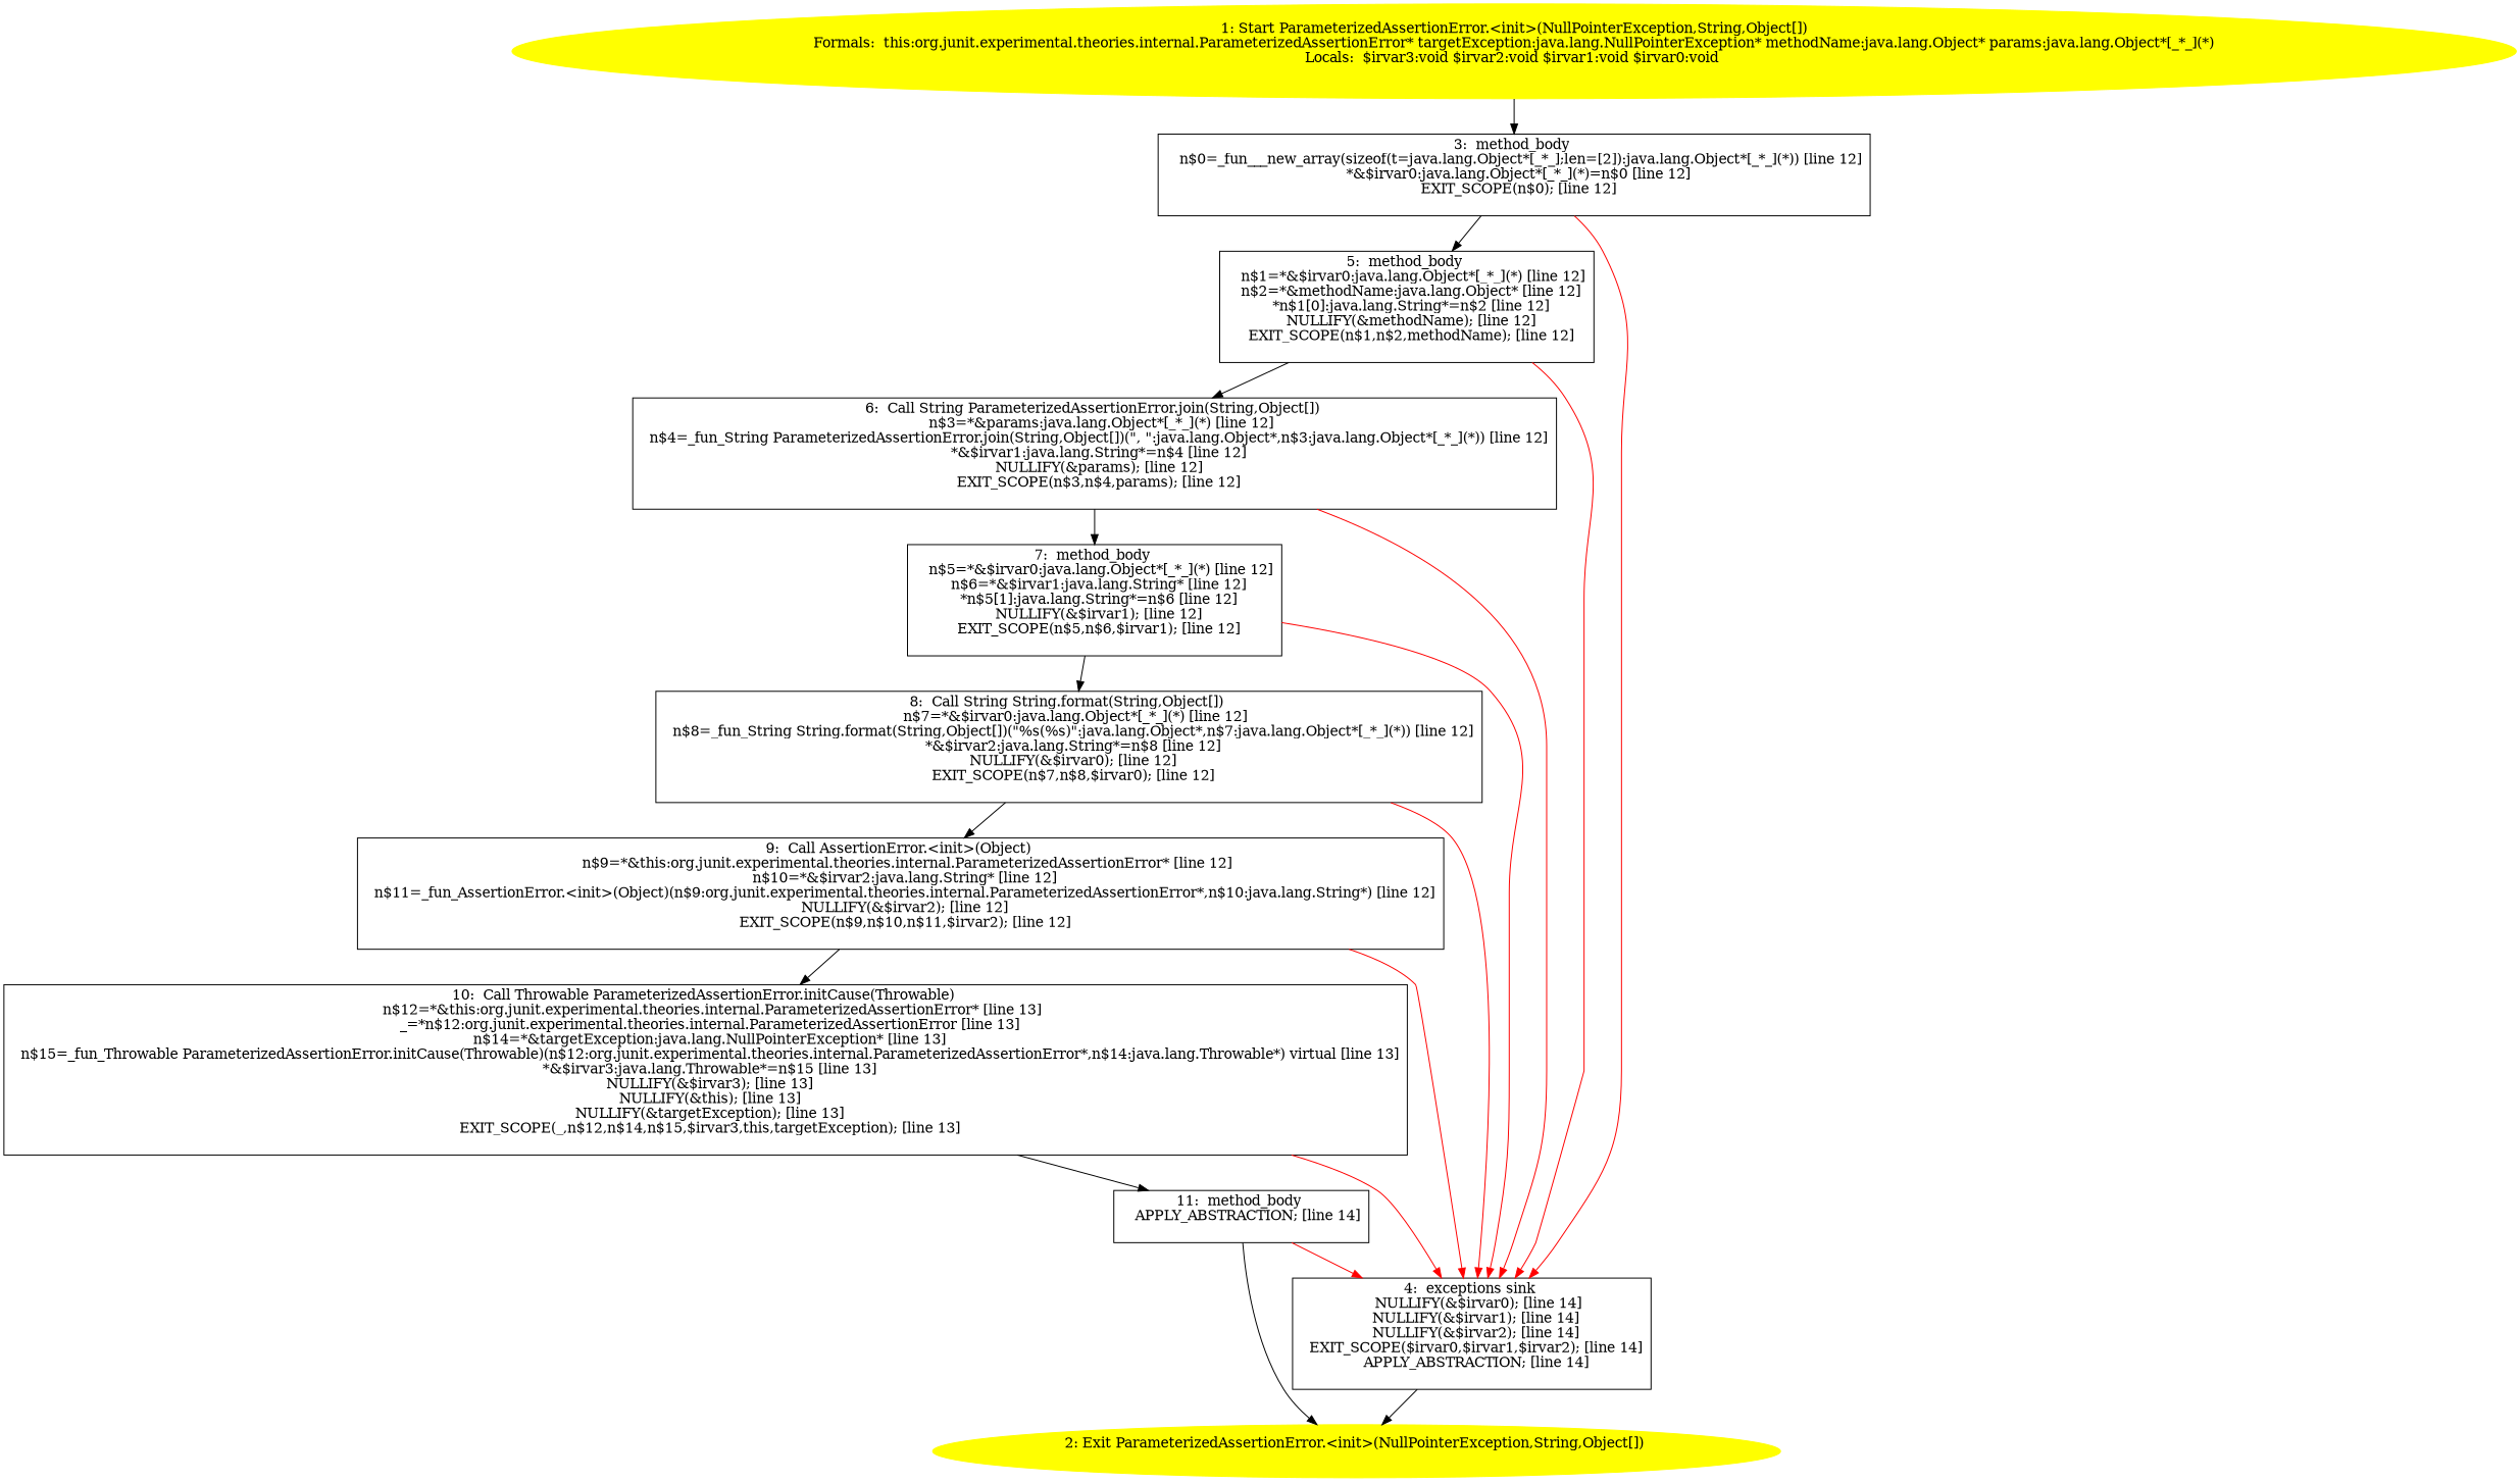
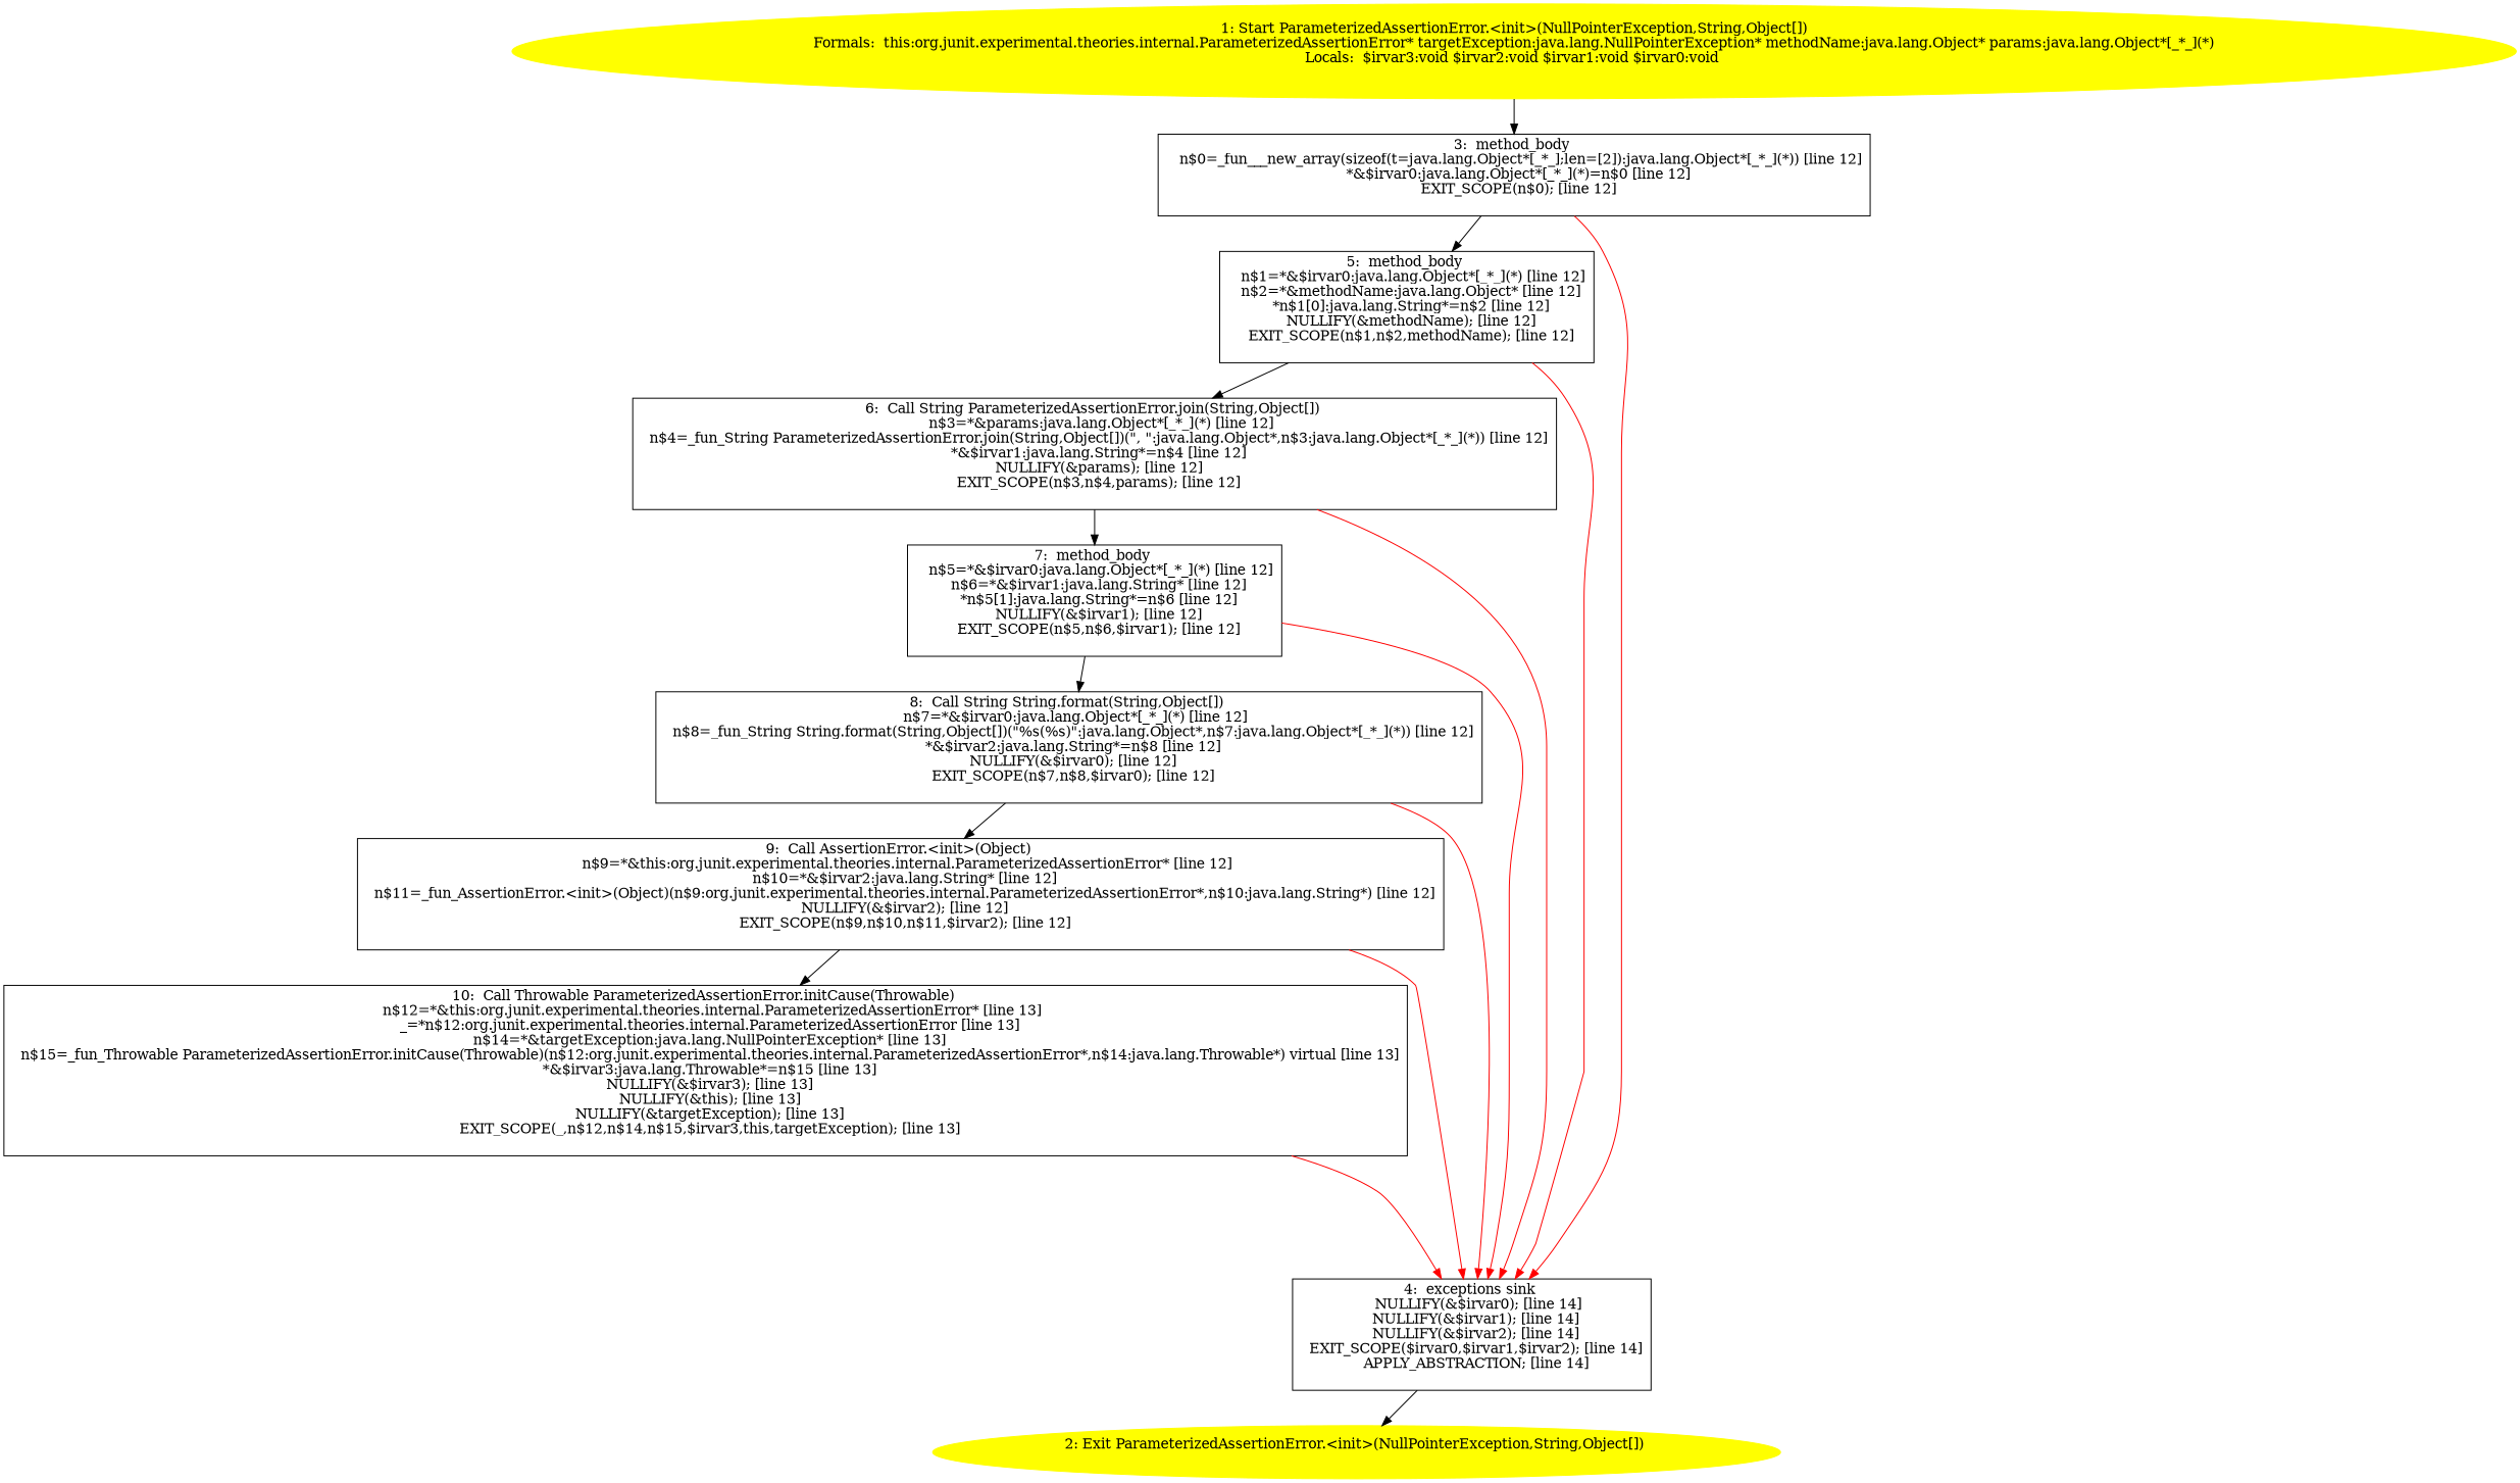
  digraph {
    node [shape=box]
    n1 [color=yellow label="1: Start ParameterizedAssertionError.<init>(NullPointerException,String,Object[])\nFormals:  this:org.junit.experimental.theories.internal.ParameterizedAssertionError* targetException:java.lang.NullPointerException* methodName:java.lang.Object* params:java.lang.Object*[_*_](*)\nLocals:  $irvar3:void $irvar2:void $irvar1:void $irvar0:void \n  " style=filled shape=""]
    n2 [label="3:  method_body \n   n$0=_fun___new_array(sizeof(t=java.lang.Object*[_*_];len=[2]):java.lang.Object*[_*_](*)) [line 12]\n  *&$irvar0:java.lang.Object*[_*_](*)=n$0 [line 12]\n  EXIT_SCOPE(n$0); [line 12]\n "]
    n3 [label="5:  method_body \n   n$1=*&$irvar0:java.lang.Object*[_*_](*) [line 12]\n  n$2=*&methodName:java.lang.Object* [line 12]\n  *n$1[0]:java.lang.String*=n$2 [line 12]\n  NULLIFY(&methodName); [line 12]\n  EXIT_SCOPE(n$1,n$2,methodName); [line 12]\n "]
    n4 [label="4:  exceptions sink \n   NULLIFY(&$irvar0); [line 14]\n  NULLIFY(&$irvar1); [line 14]\n  NULLIFY(&$irvar2); [line 14]\n  EXIT_SCOPE($irvar0,$irvar1,$irvar2); [line 14]\n  APPLY_ABSTRACTION; [line 14]\n "]
    n5 [color=yellow label="2: Exit ParameterizedAssertionError.<init>(NullPointerException,String,Object[]) \n  " style=filled shape=""]
    n6 [label="6:  Call String ParameterizedAssertionError.join(String,Object[]) \n   n$3=*&params:java.lang.Object*[_*_](*) [line 12]\n  n$4=_fun_String ParameterizedAssertionError.join(String,Object[])(\", \":java.lang.Object*,n$3:java.lang.Object*[_*_](*)) [line 12]\n  *&$irvar1:java.lang.String*=n$4 [line 12]\n  NULLIFY(&params); [line 12]\n  EXIT_SCOPE(n$3,n$4,params); [line 12]\n "]
    n7 [label="7:  method_body \n   n$5=*&$irvar0:java.lang.Object*[_*_](*) [line 12]\n  n$6=*&$irvar1:java.lang.String* [line 12]\n  *n$5[1]:java.lang.String*=n$6 [line 12]\n  NULLIFY(&$irvar1); [line 12]\n  EXIT_SCOPE(n$5,n$6,$irvar1); [line 12]\n "]
    n8 [label="8:  Call String String.format(String,Object[]) \n   n$7=*&$irvar0:java.lang.Object*[_*_](*) [line 12]\n  n$8=_fun_String String.format(String,Object[])(\"%s(%s)\":java.lang.Object*,n$7:java.lang.Object*[_*_](*)) [line 12]\n  *&$irvar2:java.lang.String*=n$8 [line 12]\n  NULLIFY(&$irvar0); [line 12]\n  EXIT_SCOPE(n$7,n$8,$irvar0); [line 12]\n "]
    n9 [label="9:  Call AssertionError.<init>(Object) \n   n$9=*&this:org.junit.experimental.theories.internal.ParameterizedAssertionError* [line 12]\n  n$10=*&$irvar2:java.lang.String* [line 12]\n  n$11=_fun_AssertionError.<init>(Object)(n$9:org.junit.experimental.theories.internal.ParameterizedAssertionError*,n$10:java.lang.String*) [line 12]\n  NULLIFY(&$irvar2); [line 12]\n  EXIT_SCOPE(n$9,n$10,n$11,$irvar2); [line 12]\n "]
    n10 [label="10:  Call Throwable ParameterizedAssertionError.initCause(Throwable) \n   n$12=*&this:org.junit.experimental.theories.internal.ParameterizedAssertionError* [line 13]\n  _=*n$12:org.junit.experimental.theories.internal.ParameterizedAssertionError [line 13]\n  n$14=*&targetException:java.lang.NullPointerException* [line 13]\n  n$15=_fun_Throwable ParameterizedAssertionError.initCause(Throwable)(n$12:org.junit.experimental.theories.internal.ParameterizedAssertionError*,n$14:java.lang.Throwable*) virtual [line 13]\n  *&$irvar3:java.lang.Throwable*=n$15 [line 13]\n  NULLIFY(&$irvar3); [line 13]\n  NULLIFY(&this); [line 13]\n  NULLIFY(&targetException); [line 13]\n  EXIT_SCOPE(_,n$12,n$14,n$15,$irvar3,this,targetException); [line 13]\n "]
-   n11 [label="11:  method_body \n   APPLY_ABSTRACTION; [line 14]\n "]
    n1 -> n2
    n2 -> n3
    n2 -> n4 [color=red]
    n3 -> n4 [color=red]
    n3 -> n6
    n4 -> n5
    n6 -> n4 [color=red]
    n6 -> n7
    n7 -> n4 [color=red]
    n7 -> n8
    n8 -> n4 [color=red]
    n8 -> n9
    n9 -> n4 [color=red]
    n9 -> n10
    n10 -> n4 [color=red]
-   n10 -> n11
-   n11 -> n4 [color=red]
-   n11 -> n5
  }
